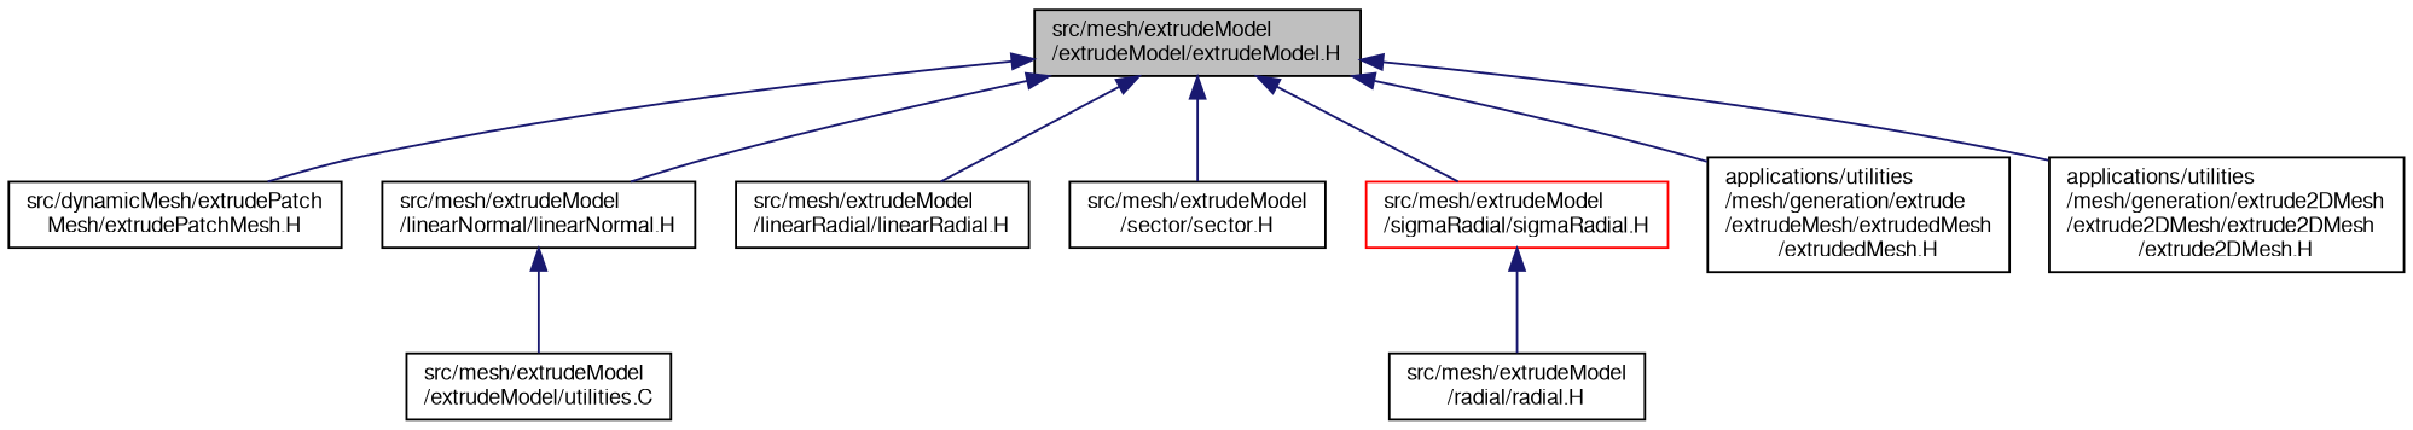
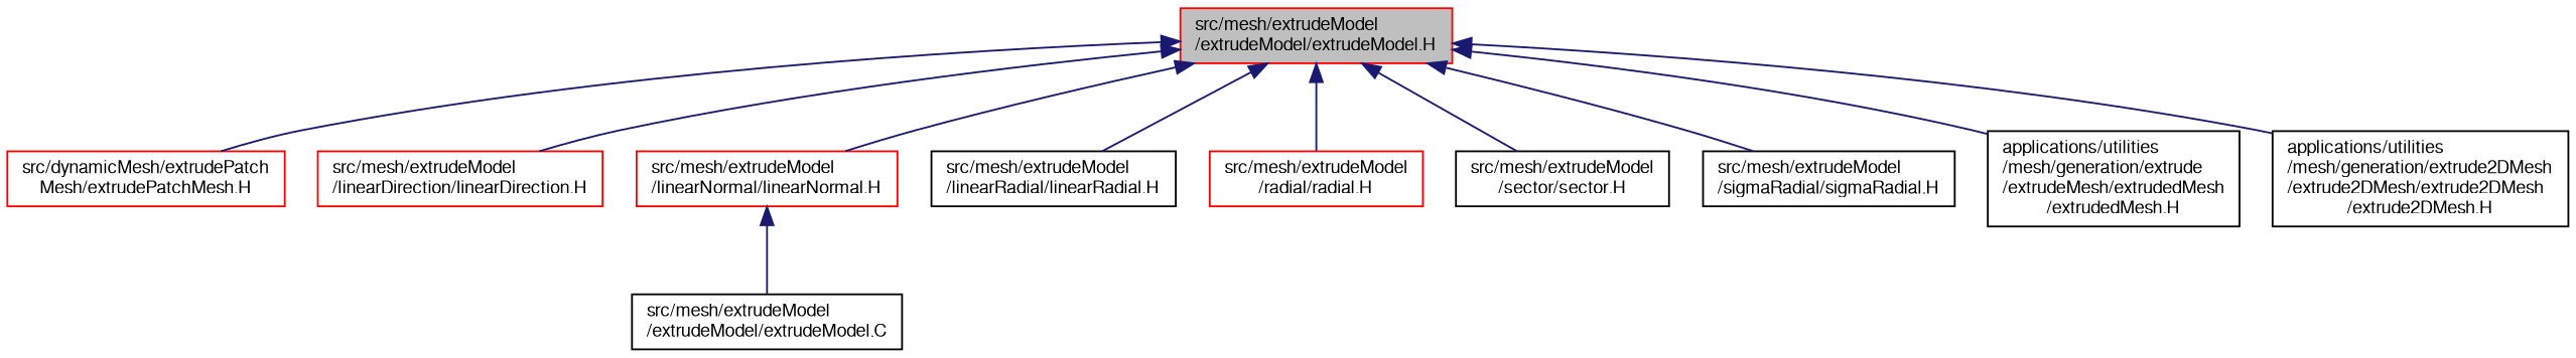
  digraph {
    node [color=black fontname=FreeSans fontsize=10 shape=record]
    edge [color=midnightblue dir=back fontname=FreeSans fontsize=10 labelfontname=FreeSans labelfontsize=10 style=solid]
-   n1 [fillcolor=grey75 fontcolor=black height=0.2 label="src/mesh/extrudeModel\l/extrudeModel/extrudeModel.H" style=filled width=0.4]
-   n2 [height=0.2 label="src/dynamicMesh/extrudePatch\lMesh/extrudePatchMesh.H" width=0.4]
-   n4 [height=0.2 label="src/mesh/extrudeModel\l/linearNormal/linearNormal.H" width=0.4]
+   n1 [color=red fillcolor=grey75 fontcolor=black height=0.2 label="src/mesh/extrudeModel\l/extrudeModel/extrudeModel.H" style=filled width=0.4]
+   n2 [color=red height=0.2 label="src/dynamicMesh/extrudePatch\lMesh/extrudePatchMesh.H" width=0.4]
+   n3 [color=red height=0.2 label="src/mesh/extrudeModel\l/linearDirection/linearDirection.H" width=0.4]
+   n4 [color=red height=0.2 label="src/mesh/extrudeModel\l/linearNormal/linearNormal.H" width=0.4]
    n5 [height=0.2 label="src/mesh/extrudeModel\l/linearRadial/linearRadial.H" width=0.4]
-   n6 [height=0.2 label="src/mesh/extrudeModel\l/radial/radial.H" width=0.4]
+   n6 [color=red height=0.2 label="src/mesh/extrudeModel\l/radial/radial.H" width=0.4]
    n7 [height=0.2 label="src/mesh/extrudeModel\l/sector/sector.H" width=0.4]
-   n8 [color=red height=0.2 label="src/mesh/extrudeModel\l/sigmaRadial/sigmaRadial.H" width=0.4]
+   n8 [height=0.2 label="src/mesh/extrudeModel\l/sigmaRadial/sigmaRadial.H" width=0.4]
    n9 [height=0.2 label="applications/utilities\l/mesh/generation/extrude\l/extrudeMesh/extrudedMesh\l/extrudedMesh.H" width=0.4]
    n10 [height=0.2 label="applications/utilities\l/mesh/generation/extrude2DMesh\l/extrude2DMesh/extrude2DMesh\l/extrude2DMesh.H" width=0.4]
-   n11 [height=0.2 label="src/mesh/extrudeModel\l/extrudeModel/utilities.C" width=0.4]
+   n11 [height=0.2 label="src/mesh/extrudeModel\l/extrudeModel/extrudeModel.C" width=0.4]
    n1 -> n2
+   n1 -> n3
    n1 -> n4
    n1 -> n5
-   n8 -> n6
+   n1 -> n6
    n1 -> n7
    n1 -> n8
    n1 -> n9
    n1 -> n10
    n4 -> n11
  }
